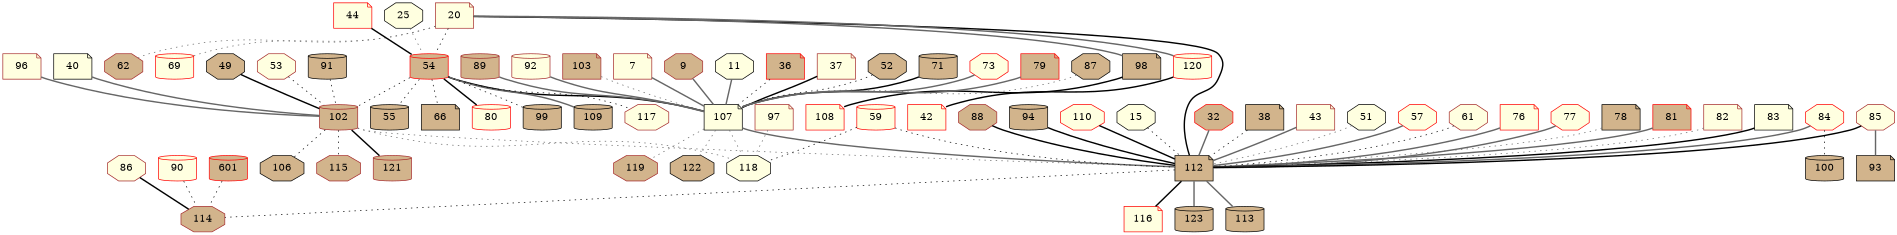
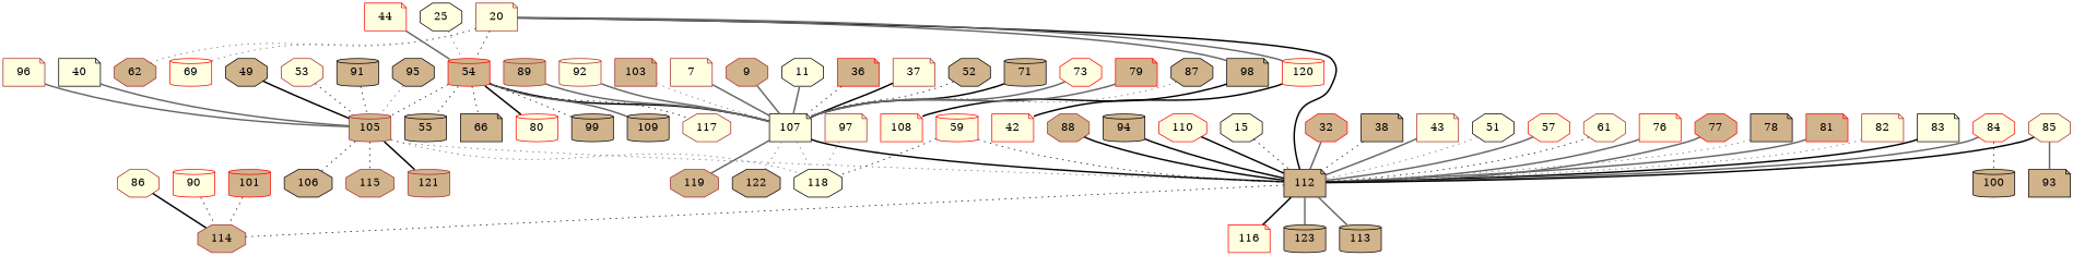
  graph {
    node [color=black fillcolor=tan shape=octagon style=filled]
    edge [color=gray40 style=bold]
    107 [fillcolor=lightyellow shape=note super="+4+105"]
    112 [shape=note super="+24+50+56+30+64"]
    118 [fillcolor=lightyellow super="+75+111"]
    119 [color=brown super="+6"]
    122
    7 [color=brown fillcolor=lightyellow shape=note]
    9 [color=brown]
    n8 [fillcolor=lightyellow label=11]
    114 [color=brown super="+60"]
    113 [shape=cylinder super="+22"]
    116 [color=red fillcolor=lightyellow shape=note]
    123 [shape=cylinder]
    15 [fillcolor=lightyellow]
    20 [color=brown fillcolor=lightyellow shape=note]
    54 [color=red shape=cylinder super="+26+29"]
    62 [color=brown]
    69 [color=red fillcolor=lightyellow shape=cylinder super="+33"]
    98 [shape=note]
    120 [color=red fillcolor=lightyellow shape=cylinder]
    42 [color=red fillcolor=lightyellow shape=note]
-   102 [color=brown shape=cylinder super="+67+68+28+34+45+74"]
+   102 [color=brown shape=cylinder super="+67+68+28+34+45+74" label=105]
    55 [shape=cylinder]
    66 [shape=note]
    80 [color=red fillcolor=lightyellow shape=cylinder super="+47"]
    99 [shape=cylinder]
    109 [shape=cylinder super="+65"]
    117 [color=brown fillcolor=lightyellow]
    108 [color=red fillcolor=lightyellow shape=note]
    25 [fillcolor=lightyellow]
    32 [color=red]
    36 [color=red shape=note]
    37 [color=brown fillcolor=lightyellow shape=note]
    38 [shape=note]
    106
    115 [color=brown super="+104"]
    121 [color=brown shape=cylinder super="+46"]
    40 [fillcolor=lightyellow shape=note]
    43 [color=brown fillcolor=lightyellow shape=note super="+39"]
    44 [color=red fillcolor=lightyellow shape=note]
    49
    51 [fillcolor=lightyellow]
    52
    53 [color=brown fillcolor=lightyellow super="+48"]
    57 [color=red fillcolor=lightyellow super="+35"]
    59 [color=red fillcolor=lightyellow shape=cylinder]
    61 [color=brown fillcolor=lightyellow]
    71 [shape=cylinder]
    73 [color=red fillcolor=lightyellow]
    76 [color=red fillcolor=lightyellow shape=note]
-   77 [color=red fillcolor=lightyellow]
+   77 [color=red]
    78 [shape=note]
    79 [color=red shape=note]
    81 [color=red shape=note]
    82 [color=brown fillcolor=lightyellow shape=note super="+31"]
    83 [fillcolor=lightyellow shape=note]
    84 [color=red fillcolor=lightyellow]
    100 [shape=cylinder]
    85 [color=brown fillcolor=lightyellow]
    93 [shape=note]
    86 [color=brown fillcolor=lightyellow]
    87
    88 [color=brown]
    89 [color=brown shape=cylinder]
    90 [color=red fillcolor=lightyellow shape=cylinder]
    91 [shape=cylinder]
    92 [color=brown fillcolor=lightyellow shape=cylinder]
    94 [shape=cylinder]
+   95
    96 [color=brown fillcolor=lightyellow shape=note]
    97 [color=brown fillcolor=lightyellow shape=note]
-   101 [color=red shape=cylinder label=601]
+   101 [color=red shape=cylinder]
    103 [color=brown shape=note super="+72"]
    110 [color=red fillcolor=lightyellow]
-   107 -- 112 [weight=5]
+   107 -- 112 [color=black weight=5]
    107 -- 118 [style=dotted]
-   107 -- 119 [style=dotted]
+   107 -- 119
    107 -- 122 [style=dotted]
    112 -- 114 [color=black style=dotted]
    112 -- 113
    112 -- 116 [color=black]
    112 -- 123
    7 -- 107
    9 -- 107
    n8 -- 107
    15 -- 112 [color=black style=dotted]
    20 -- 112 [color=black]
    20 -- 54 [color=black style=dotted weight=3]
    20 -- 62 [style=dotted]
    20 -- 69 [style=dotted]
    20 -- 98
    20 -- 120
    54 -- 107 [color=black weight=3]
    54 -- 102 [color=black style=dotted weight=2]
    54 -- 55 [color=black style=dotted]
    54 -- 66 [color=black style=dotted]
    54 -- 80 [color=black]
    54 -- 99 [color=black style=dotted]
    54 -- 109
    54 -- 117 [color=black style=dotted]
    98 -- 108 [color=black]
    120 -- 42 [color=black]
    102 -- 112 [style=dotted weight=2]
    102 -- 118 [style=dotted weight=3]
    102 -- 106 [color=black style=dotted]
    102 -- 115 [color=black style=dotted weight=2]
    102 -- 121 [color=black]
    25 -- 54 [style=dotted]
    32 -- 112
    36 -- 107 [color=black style=dotted]
    37 -- 107 [color=black]
    38 -- 112 [color=black style=dotted]
    40 -- 102
    43 -- 112
-   44 -- 54 [color=black]
+   44 -- 54
    49 -- 102 [color=black]
    51 -- 112 [style=dotted]
    52 -- 107 [color=black style=dotted]
    53 -- 102 [color=black style=dotted]
    57 -- 112
    59 -- 112 [color=black style=dotted]
    59 -- 118 [color=black style=dotted]
    61 -- 112 [color=black style=dotted]
    71 -- 107 [color=black]
    73 -- 107
    76 -- 112
    77 -- 112
    78 -- 112 [style=dotted]
    79 -- 107
    81 -- 112
    82 -- 112 [style=dotted]
    83 -- 112 [color=black]
    84 -- 112
    84 -- 100 [color=black style=dotted]
    85 -- 112 [color=black]
    85 -- 93
    86 -- 114 [color=black]
    87 -- 107 [style=dotted]
    88 -- 112 [color=black]
    89 -- 107
    90 -- 114 [color=black style=dotted]
    91 -- 102 [color=black style=dotted]
    92 -- 107
    94 -- 112 [color=black]
+   95 -- 102 [style=dotted]
    96 -- 102
    97 -- 118 [style=dotted]
    101 -- 114 [color=black style=dotted]
    103 -- 107 [style=dotted]
    110 -- 112 [color=black]
  }
